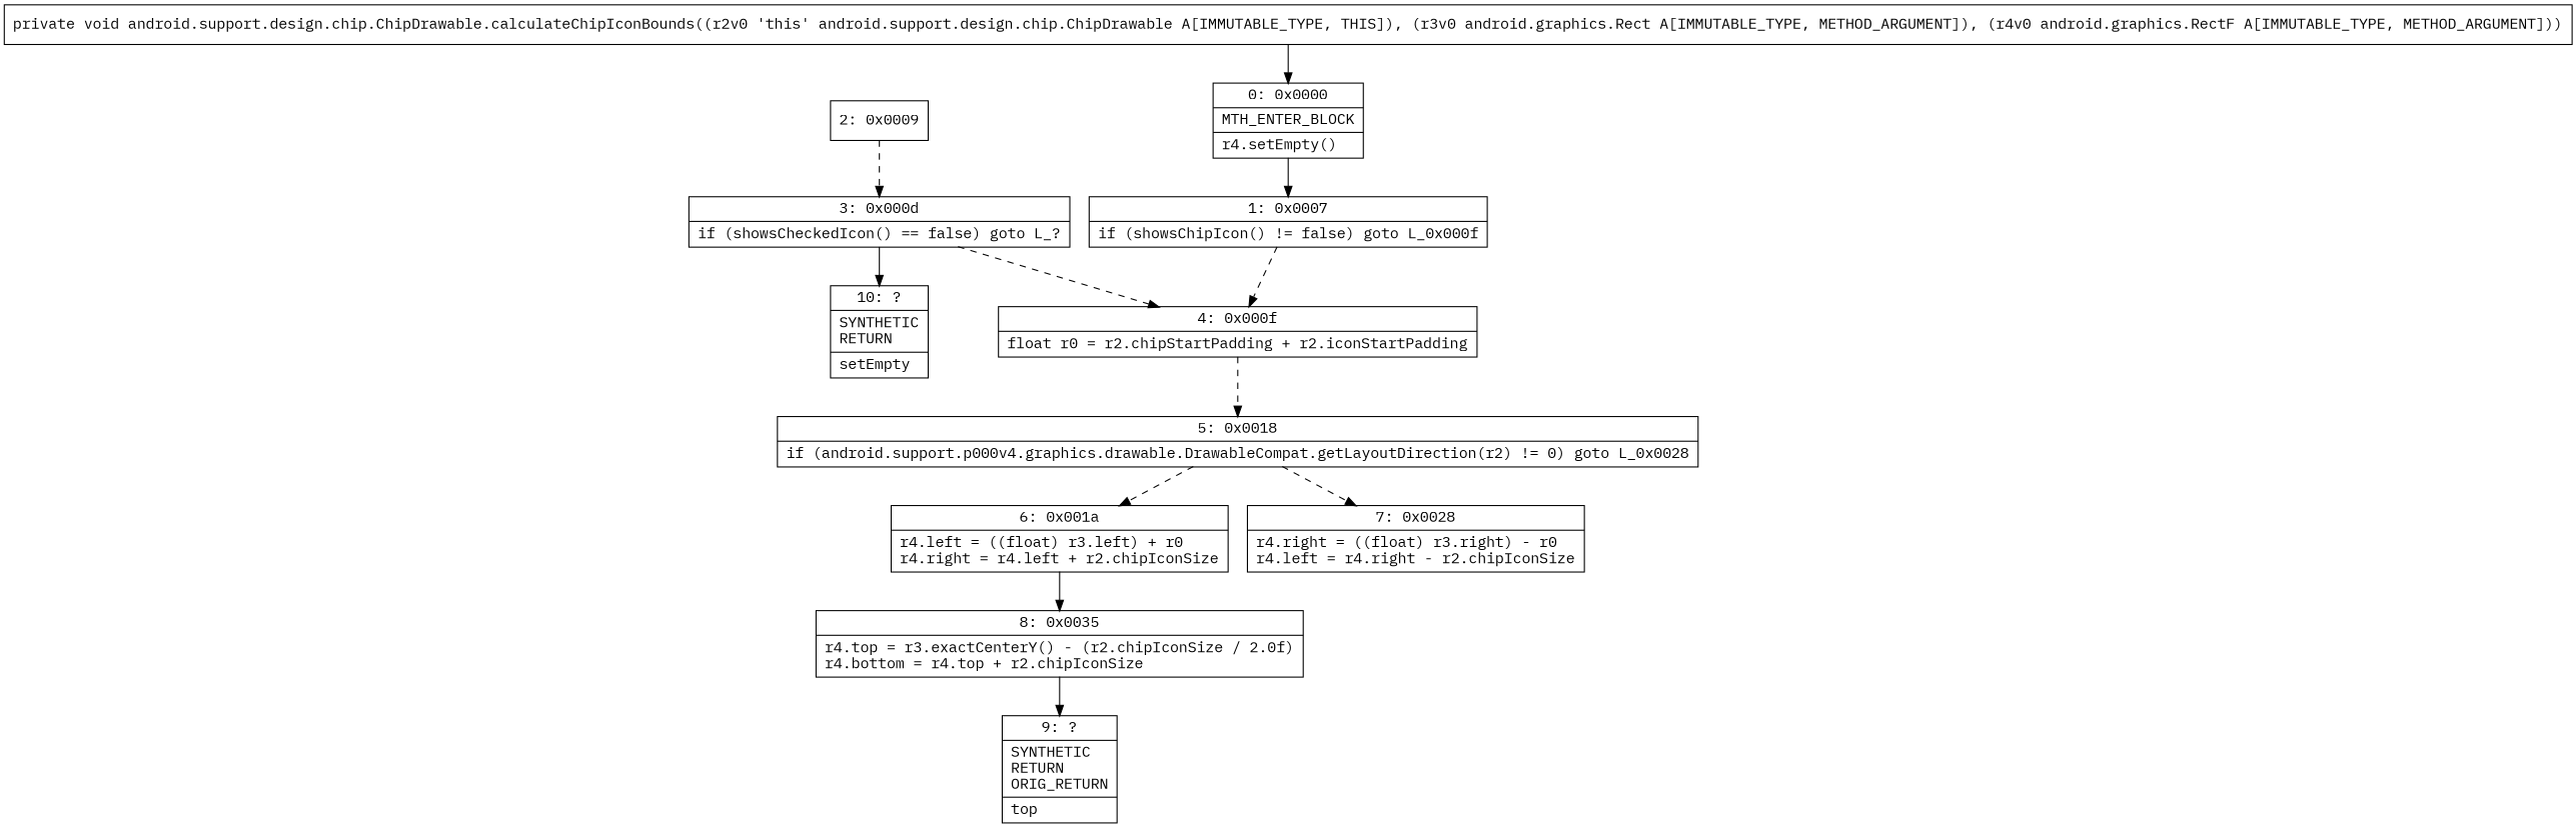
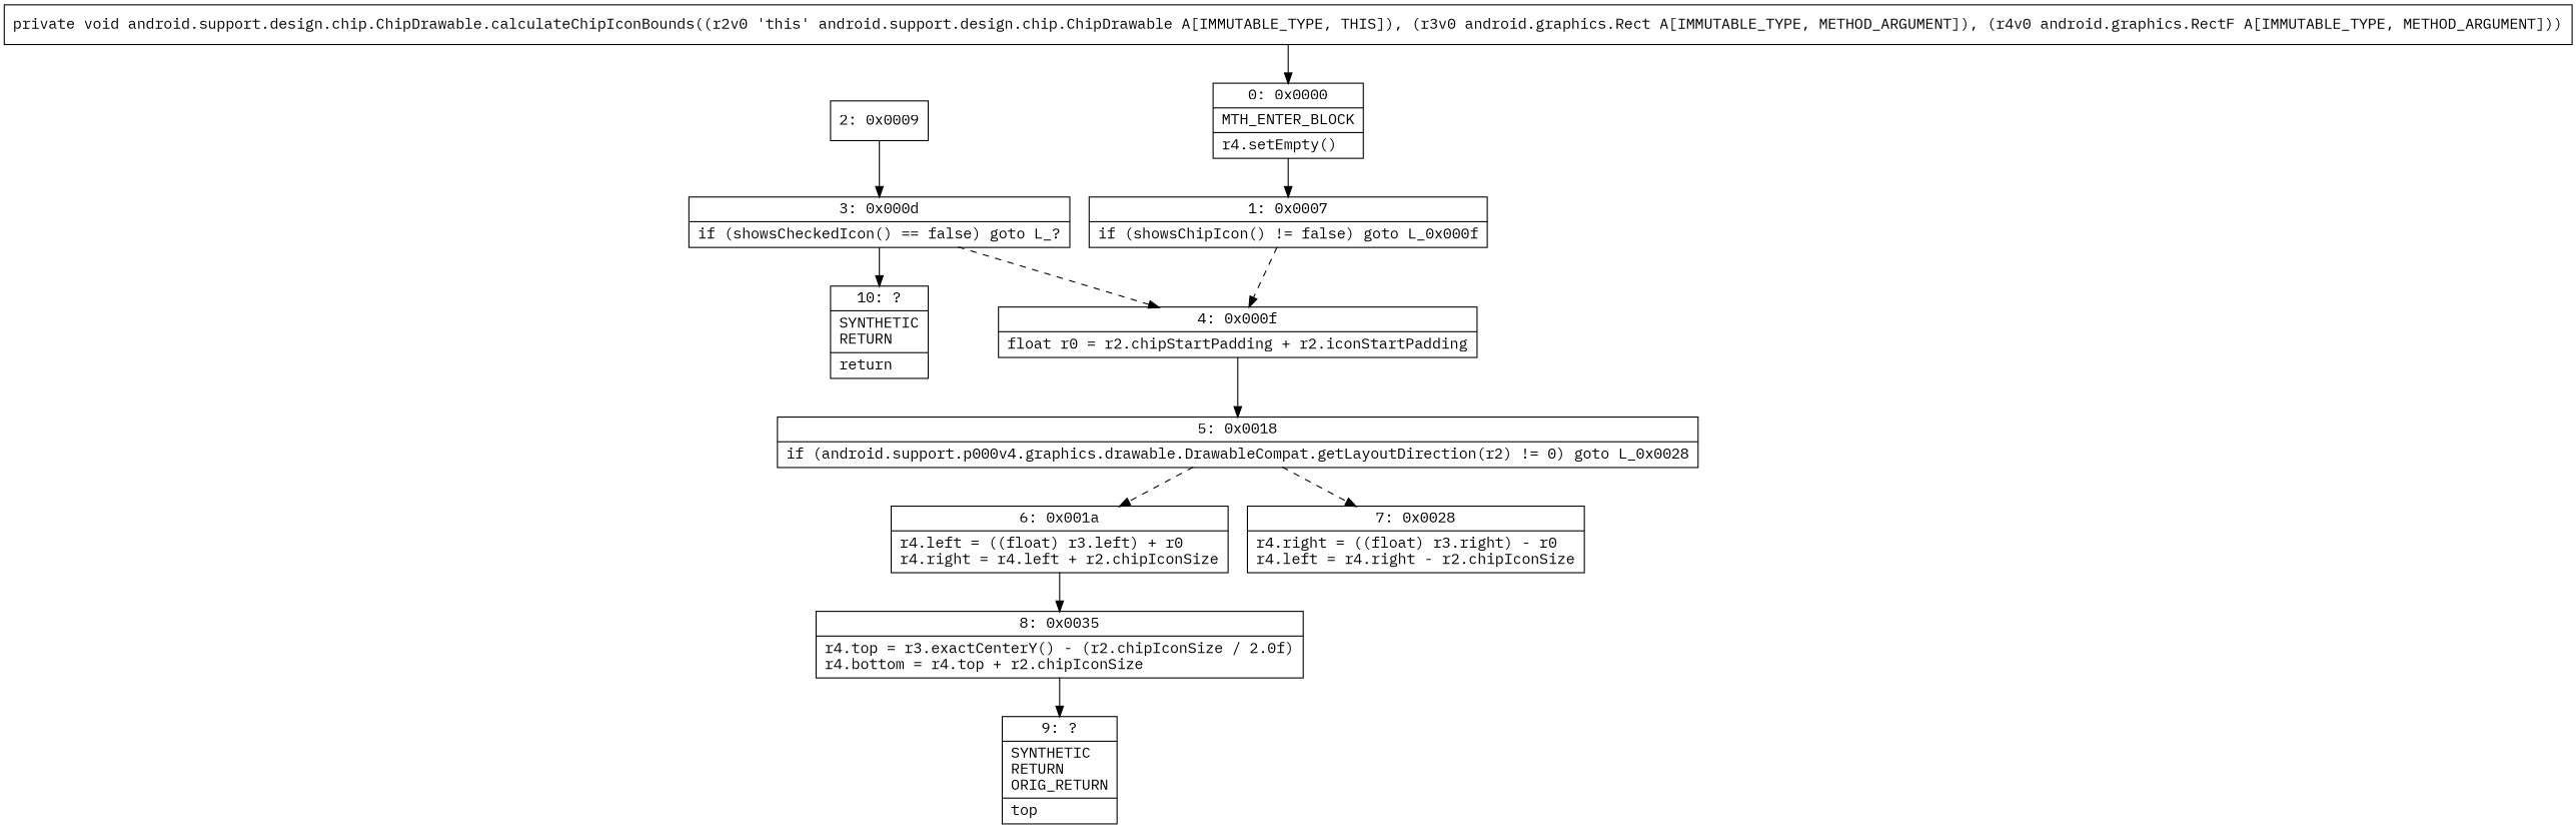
  digraph {
    fontname="IBM Plex Mono"
    node [fontname="IBM Plex Mono" shape=record]
    edge [fontname="IBM Plex Mono"]
    n1 [label="{0\:\ 0x0000|MTH_ENTER_BLOCK\l|r4.setEmpty()\l}"]
    n2 [label="{1\:\ 0x0007|if (showsChipIcon() != false) goto L_0x000f\l}"]
    n3 [label="{4\:\ 0x000f|float r0 = r2.chipStartPadding + r2.iconStartPadding\l}"]
    n4 [label="{2\:\ 0x0009}"]
    n5 [label="{3\:\ 0x000d|if (showsCheckedIcon() == false) goto L_?\l}"]
    n6 [label="{5\:\ 0x0018|if (android.support.p000v4.graphics.drawable.DrawableCompat.getLayoutDirection(r2) != 0) goto L_0x0028\l}"]
-   n7 [label="{10\:\ ?|SYNTHETIC\lRETURN\l|setEmpty\l}"]
+   n7 [label="{10\:\ ?|SYNTHETIC\lRETURN\l|return\l}"]
    n8 [label="{6\:\ 0x001a|r4.left = ((float) r3.left) + r0\lr4.right = r4.left + r2.chipIconSize\l}"]
    n9 [label="{7\:\ 0x0028|r4.right = ((float) r3.right) \- r0\lr4.left = r4.right \- r2.chipIconSize\l}"]
    n10 [label="{8\:\ 0x0035|r4.top = r3.exactCenterY() \- (r2.chipIconSize \/ 2.0f)\lr4.bottom = r4.top + r2.chipIconSize\l}"]
    n11 [label="{9\:\ ?|SYNTHETIC\lRETURN\lORIG_RETURN\l|top\l}"]
    n12 [label="{private void android.support.design.chip.ChipDrawable.calculateChipIconBounds((r2v0 'this' android.support.design.chip.ChipDrawable A[IMMUTABLE_TYPE, THIS]), (r3v0 android.graphics.Rect A[IMMUTABLE_TYPE, METHOD_ARGUMENT]), (r4v0 android.graphics.RectF A[IMMUTABLE_TYPE, METHOD_ARGUMENT])) }"]
    n1 -> n2
    n2 -> n3 [style=dashed]
-   n3 -> n6 [style=dashed]
-   n4 -> n5 [style=dashed]
+   n3 -> n6
+   n4 -> n5
    n5 -> n3 [style=dashed]
    n5 -> n7
    n6 -> n8 [style=dashed]
    n6 -> n9 [style=dashed]
    n8 -> n10
    n10 -> n11
    n12 -> n1
  }
